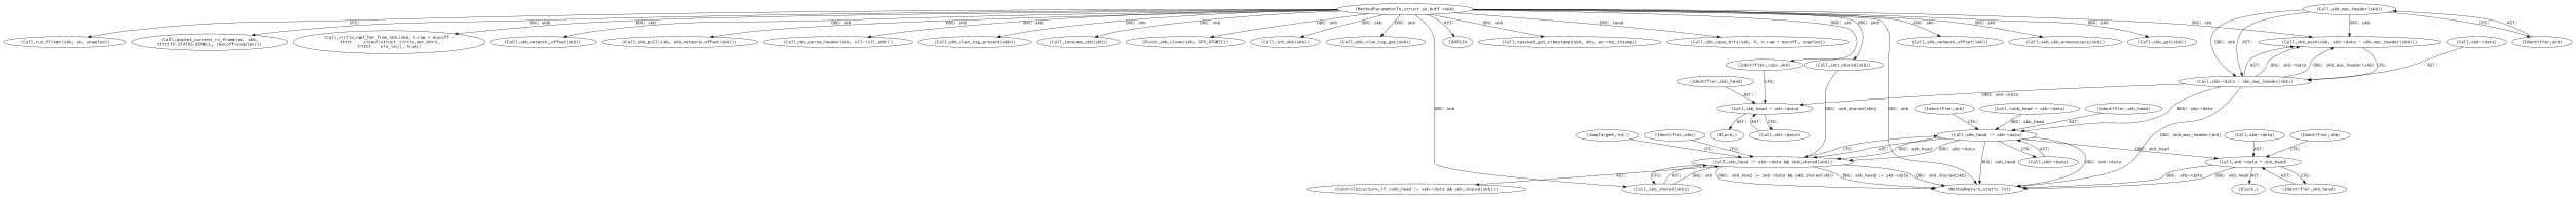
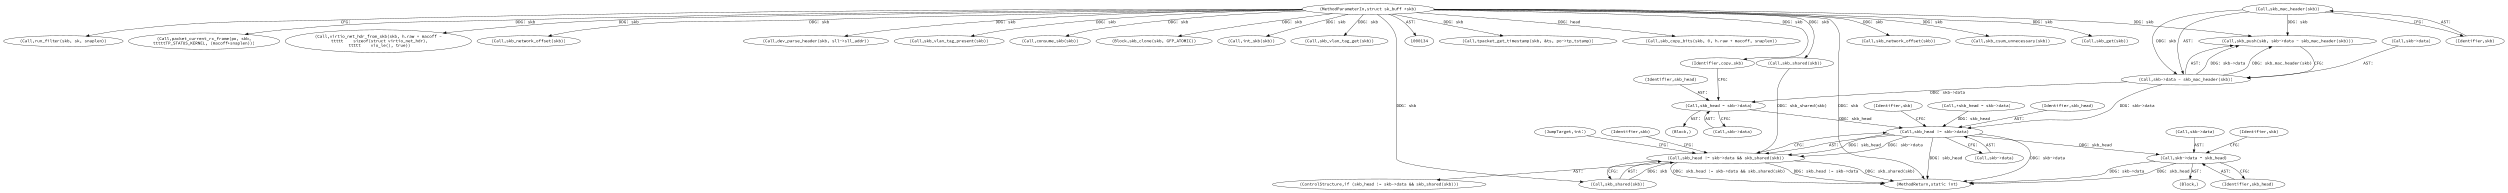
  digraph {
    fontname="Source Code Pro"
    node [fontname="Source Code Pro"]
    edge [fontname="Source Code Pro"]
    n1 [label="(Call,skb_head = skb->data)"]
    n2 [label="(Call,skb_head != skb->data)"]
    n3 [label="(Call,skb->data)"]
    n4 [label="(Block,)"]
    n5 [label="(MethodReturn,static int)"]
    n6 [label="(Call,skb_head != skb->data && skb_shared(skb))"]
    n7 [label="(Call,skb->data = skb_head)"]
    n8 [label="(Call,skb->data)"]
    n9 [label="(Call,skb->data - skb_mac_header(skb))"]
    n10 [label="(Call,skb_push(skb, skb->data - skb_mac_header(skb)))"]
    n11 [label="(Call,skb_mac_header(skb))"]
    n12 [label="(Identifier,skb)"]
    n13 [label="(MethodParameterIn,struct sk_buff *skb)"]
    n14 [label="(Call,tpacket_get_timestamp(skb, &ts, po->tp_tstamp))"]
    n15 [label="(Call,skb_copy_bits(skb, 0, h.raw + macoff, snaplen))"]
    n16 [label="(Call,skb_network_offset(skb))"]
-   n17 [label="(Call,skb_skb_unnecessary(skb))"]
+   n17 [label="(Call,skb_csum_unnecessary(skb))"]
    n18 [label="(Call,skb_shared(skb))"]
    n19 [label="(Call,skb_get(skb))"]
    n20 [label="(Call,run_filter(skb, sk, snaplen))"]
    n21 [label="(Call,packet_current_rx_frame(po, skb,\n\t\t\t\t\tTP_STATUS_KERNEL, (macoff+snaplen)))"]
    n22 [label="(Call,virtio_net_hdr_from_skb(skb, h.raw + macoff -\n \t\t\t\t\t    sizeof(struct virtio_net_hdr),\n \t\t\t\t\t    vio_le(), true))"]
    n23 [label="(Call,skb_network_offset(skb))"]
-   n24 [label="(Call,skb_pull(skb, skb_network_offset(skb)))"]
    n25 [label="(Call,dev_parse_header(skb, sll->sll_addr))"]
    n26 [label="(Call,skb_vlan_tag_present(skb))"]
    n27 [label="(Call,consume_skb(skb))"]
    n28 [label="(Block,skb_clone(skb, GFP_ATOMIC))"]
    n29 [label="(Call,skb_shared(skb))"]
    n30 [label="(Call,int_skb(skb))"]
    n31 [label="(Call,skb_vlan_tag_get(skb))"]
    n32 [label=1000134]
    n33 [label="(Identifier,copy_skb)"]
    n34 [label="(ControlStructure,if (skb_head != skb->data && skb_shared(skb)))"]
    n35 [label="(Block,)"]
    n36 [label="(Identifier,skb_head)"]
    n37 [label="(JumpTarget,int:)"]
    n38 [label="(Identifier,skb_head)"]
    n39 [label="(Identifier,skb)"]
    n40 [label="(Identifier,skb_head)"]
    n41 [label="(Identifier,skb)"]
    n42 [label="(Identifier,skb)"]
    n43 [label="(Call,skb->data)"]
    n44 [label="(Call,*skb_head = skb->data)"]
    n45 [label="(Call,skb->data)"]
+   n1 -> n2 [label="DDG: skb_head"]
    n1 -> n3 [label="CFG: "]
    n1 -> n4 [label="AST: "]
    n2 -> n5 [label="DDG: skb->data"]
    n2 -> n5 [label="DDG: skb_head"]
    n2 -> n6 [label="AST: "]
    n2 -> n6 [label="DDG: skb_head"]
    n2 -> n6 [label="DDG: skb->data"]
    n2 -> n7 [label="DDG: skb_head"]
    n2 -> n8 [label="CFG: "]
    n3 -> n1 [label="AST: "]
    n6 -> n2 [label="CFG: "]
    n6 -> n5 [label="DDG: skb_head != skb->data"]
    n6 -> n5 [label="DDG: skb_shared(skb)"]
    n6 -> n5 [label="DDG: skb_head != skb->data && skb_shared(skb)"]
    n6 -> n29 [label="CFG: "]
    n6 -> n34 [label="AST: "]
    n7 -> n5 [label="DDG: skb_head"]
    n7 -> n5 [label="DDG: skb->data"]
    n7 -> n35 [label="AST: "]
    n7 -> n36 [label="CFG: "]
    n8 -> n2 [label="AST: "]
    n9 -> n1 [label="DDG: skb->data"]
    n9 -> n2 [label="DDG: skb->data"]
-   n9 -> n5 [label="DDG: skb_mac_header(skb)"]
    n9 -> n10 [label="AST: "]
    n9 -> n10 [label="DDG: skb->data"]
    n9 -> n10 [label="DDG: skb_mac_header(skb)"]
    n10 -> n9 [label="CFG: "]
    n11 -> n9 [label="AST: "]
    n11 -> n9 [label="DDG: skb"]
    n11 -> n10 [label="DDG: skb"]
    n11 -> n12 [label="CFG: "]
    n12 -> n11 [label="AST: "]
    n13 -> n5 [label="DDG: skb"]
    n13 -> n10 [label="DDG: skb"]
    n13 -> n14 [label="DDG: skb"]
    n13 -> n15 [label="DDG: head"]
    n13 -> n16 [label="DDG: skb"]
    n13 -> n17 [label="DDG: skb"]
    n13 -> n18 [label="DDG: skb"]
    n13 -> n19 [label="DDG: skb"]
    n13 -> n20 [label="CFG: "]
    n13 -> n21 [label="DDG: skb"]
    n13 -> n22 [label="DDG: skb"]
    n13 -> n23 [label="DDG: skb"]
-   n13 -> n24 [label="DDG: skb"]
    n13 -> n25 [label="DDG: skb"]
    n13 -> n26 [label="DDG: skb"]
    n13 -> n27 [label="DDG: skb"]
    n13 -> n28 [label="DDG: skb"]
    n13 -> n29 [label="DDG: skb"]
    n13 -> n30 [label="DDG: skb"]
    n13 -> n31 [label="DDG: skb"]
    n13 -> n32 [label="AST: "]
    n13 -> n33 [label="DDG: skb"]
    n18 -> n6 [label="DDG: skb_shared(skb)"]
    n29 -> n6 [label="AST: "]
    n29 -> n6 [label="DDG: skb"]
    n33 -> n1 [label="CFG: "]
    n36 -> n7 [label="AST: "]
    n37 -> n6 [label="CFG: "]
    n38 -> n2 [label="AST: "]
    n39 -> n7 [label="CFG: "]
    n40 -> n1 [label="AST: "]
    n41 -> n2 [label="CFG: "]
    n42 -> n6 [label="CFG: "]
    n43 -> n9 [label="AST: "]
    n44 -> n2 [label="DDG: skb_head"]
    n45 -> n7 [label="AST: "]
  }
